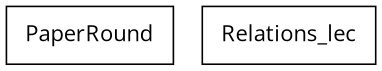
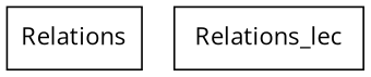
  digraph {
    fontname="Open Sans"
    node [shape=box fontname="Open Sans"]
-   n1 [label=" PaperRound "]
+   n1 [label=Relations]
    n2 [label=" Relations_lec "]
  }
